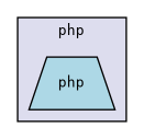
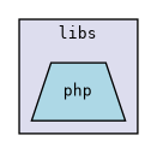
  digraph {
    compound=true
    fontname="DejaVu Sans Mono"
    n1 [fillcolor=lightblue fontname="DejaVu Sans Mono" fontsize=10 label=php pencolor=black shape=trapezium style=filled]
    subgraph cluster_1 {
      bgcolor="#ddddee"
      fontsize=10
-     label=php
+     label=libs
      pencolor=black
      n1
    }
  }
